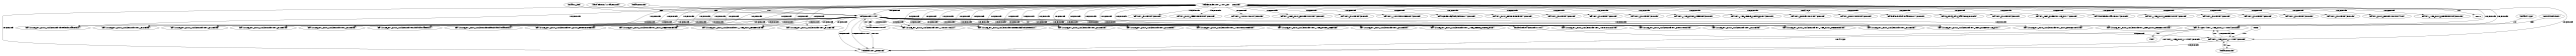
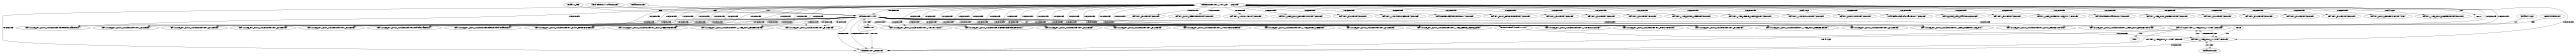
  digraph {
    fontname="Patrick Hand"
    node [fontname="Patrick Hand"]
    edge [fontname="Patrick Hand"]
    n1 [label="(Call,* divXType = (QOMX_VIDEO_PARAM_DIVXTYPE *) paramData)"]
    n2 [label="(Call,(QOMX_VIDEO_PARAM_DIVXTYPE *) paramData)"]
    n3 [label="(Block,)"]
    n4 [label="(MethodReturn,OMX_ERRORTYPE)"]
    n5 [label="(Identifier,paramData)"]
    n6 [label="(Call,paramData == NULL)"]
    n7 [label="(Call,VALIDATE_OMX_PARAM_DATA(paramData, StoreMetaDataInBuffersParams))"]
    n8 [label="(Call,VALIDATE_OMX_PARAM_DATA(paramData, QOMX_ENABLETYPE))"]
    n9 [label="(Call,VALIDATE_OMX_PARAM_DATA(paramData, QOMX_ENABLETYPE))"]
    n10 [label="(Call,VALIDATE_OMX_PARAM_DATA(paramData, QOMX_ENABLETYPE))"]
    n11 [label="(Call,VALIDATE_OMX_PARAM_DATA(paramData, QOMX_ENABLETYPE))"]
    n12 [label="(Call,VALIDATE_OMX_PARAM_DATA(paramData, UseAndroidNativeBufferParams))"]
    n13 [label="(Call,VALIDATE_OMX_PARAM_DATA(paramData, EnableAndroidNativeBuffersParams))"]
    n14 [label="(Call,VALIDATE_OMX_PARAM_DATA(paramData, OMX_PARAM_COMPONENTROLETYPE))"]
    n15 [label="(Call,VALIDATE_OMX_PARAM_DATA(paramData, OMX_PARAM_BUFFERSUPPLIERTYPE))"]
    n16 [label="(Call,VALIDATE_OMX_PARAM_DATA(paramData, OMX_VIDEO_PARAM_PORTFORMATTYPE))"]
    n17 [label="(Call,VALIDATE_OMX_PARAM_DATA(paramData, QOMX_ENABLETYPE))"]
    n18 [label="(Call,VALIDATE_OMX_PARAM_DATA(paramData, PrepareForAdaptivePlaybackParams))"]
    n19 [label="(Call,VALIDATE_OMX_PARAM_DATA(paramData, QOMX_ENABLETYPE))"]
    n20 [label="(Call,VALIDATE_OMX_PARAM_DATA(paramData, QOMX_ENABLETYPE))"]
    n21 [label="(Call,VALIDATE_OMX_PARAM_DATA(paramData, QOMX_INDEXTIMESTAMPREORDER))"]
    n22 [label="(Call,VALIDATE_OMX_PARAM_DATA(paramData, QOMX_VIDEO_CUSTOM_BUFFERSIZE))"]
    n23 [label="(Call,VALIDATE_OMX_PARAM_DATA(paramData, QOMX_ENABLETYPE))"]
    n24 [label="(Call,VALIDATE_OMX_PARAM_DATA(paramData, QOMX_VIDEO_DECODER_PICTURE_ORDER))"]
    n25 [label="(Call,VALIDATE_OMX_PARAM_DATA(paramData, QOMX_INDEXEXTRADATATYPE))"]
    n26 [label="(Call,VALIDATE_OMX_PARAM_DATA(paramData, OMX_PRIORITYMGMTTYPE))"]
-   n27 [label="(Identifier,PORTFORMATTYPE)"]
+   n27 [label="(Identifier,NULL)"]
    n28 [label="(Call,VALIDATE_OMX_PARAM_DATA(paramData, QOMX_ENABLETYPE))"]
    n29 [label="(Call,VALIDATE_OMX_PARAM_DATA(paramData, OMX_VIDEO_PARAM_PROFILELEVELTYPE))"]
    n30 [label="(Call,VALIDATE_OMX_PARAM_DATA(paramData, QOMX_ENABLETYPE))"]
    n31 [label="(Call,VALIDATE_OMX_PARAM_DATA(paramData, OMX_QCOM_PLATFORMPRIVATE_EXTN))"]
    n32 [label="(Call,VALIDATE_OMX_PARAM_DATA(paramData, OMX_PARAM_PORTDEFINITIONTYPE))"]
    n33 [label="(Call,VALIDATE_OMX_PARAM_DATA(paramData, OMX_QCOM_PARAM_PORTDEFINITIONTYPE))"]
    n34 [label="(Call,VALIDATE_OMX_PARAM_DATA(paramData, QOMX_INDEXDOWNSCALAR))"]
-   n35 [label="(ControlStructure,if (paramData == NULL))"]
+   n35 [label="(ControlStructure,if (android == NULL))"]
    n36 [label="(MethodParameterIn,OMX_IN OMX_PTR        paramData)"]
    n37 [label="(Call,(QOMX_ENABLETYPE *)paramData)"]
    n38 [label="(Call,(OMX_PARAM_BUFFERSUPPLIERTYPE*) paramData)"]
    n39 [label="(Call,(QOMX_INDEXDOWNSCALAR*)paramData)"]
    n40 [label="(Call,(OMX_QCOM_PARAM_PORTDEFINITIONTYPE *) paramData)"]
    n41 [label="(Call,(QOMX_ENABLETYPE *)paramData)"]
    n42 [label="(Call,(QOMX_INDEXTIMESTAMPREORDER *)paramData)"]
    n43 [label="(Call,(PrepareForAdaptivePlaybackParams *) paramData)"]
    n44 [label="(Call,(OMX_PARAM_COMPONENTROLETYPE *) paramData)"]
    n45 [label="(Call,(QOMX_ENABLETYPE *)paramData)"]
    n46 [label="(Call,(QOMX_ENABLETYPE *)paramData)"]
    n47 [label="(Call,(QOMX_ENABLETYPE *)paramData)"]
    n48 [label="(Call,(QOMX_VIDEO_CUSTOM_BUFFERSIZE*)paramData)"]
    n49 [label="(Call,(QOMX_VIDEO_DECODER_PICTURE_ORDER *)paramData)"]
-   n50 [label="(Call,(QOMX_PORTDEFINITIONTYPE *) paramData)"]
+   n50 [label="(Call,(QOMX_INDEXEXTRADATATYPE *) paramData)"]
    n51 [label="(Call,(OMX_PRIORITYMGMTTYPE*) paramData)"]
-   n52 [label="(Call,(EnableAndroidNativeBuffersParams *) paramData)"]
+   n52 [label="(Invalid,(EnableAndroidNativeBuffersParams *) paramData)"]
    n53 [label="(Call,use_android_native_buffer(hComp, paramData))"]
    n54 [label="(Call,(QOMX_ENABLETYPE *)paramData)"]
    n55 [label="(Call,(OMX_QCOM_PLATFORMPRIVATE_EXTN *) paramData)"]
    n56 [label="(Call,(StoreMetaDataInBuffersParams *)paramData)"]
    n57 [label="(Call,(OMX_VIDEO_PARAM_PORTFORMATTYPE *)paramData)"]
    n58 [label="(Call,(QOMX_ENABLETYPE *)paramData)"]
    n59 [label="(Call,(QOMX_ENABLETYPE *)paramData)"]
    n60 [label="(Call,(QOMX_ENABLETYPE *)paramData)"]
    n61 [label="(Call,(QOMX_ENABLETYPE *)paramData)"]
    n62 [label="(Call,(OMX_PARAM_PORTDEFINITIONTYPE *) break)"]
    n63 [label="(Call,(OMX_VIDEO_PARAM_PROFILELEVELTYPE*)paramData)"]
    1000110
    n65 [label="(ControlStructure,break;)"]
    n66 [label="(Literal,\"Get Param in Invalid paramData\")"]
    n67 [label="(Identifier,paramData)"]
    n68 [label="(Identifier,divXType)"]
    n69 [label="(Identifier,m_state)"]
    1002451
    n1 -> n2 [label="CFG: "]
    n1 -> n3 [label="AST: "]
    n1 -> n4 [label="DDG: divXType"]
    n1 -> n4 [label="DDG: (QOMX_VIDEO_PARAM_DIVXTYPE *) paramData"]
    n2 -> n1 [label="AST: "]
    n2 -> n1 [label="DDG: paramData"]
    n2 -> n4 [label="DDG: paramData"]
    n2 -> n5 [label="CFG: "]
    n5 -> n2 [label="AST: "]
    n6 -> n4 [label="DDG: NULL"]
    n6 -> n4 [label="DDG: paramData"]
    n6 -> n4 [label="DDG: paramData == NULL"]
    n6 -> n7 [label="DDG: paramData"]
    n6 -> n8 [label="DDG: paramData"]
    n6 -> n9 [label="DDG: paramData"]
    n6 -> n10 [label="DDG: paramData"]
    n6 -> n11 [label="DDG: paramData"]
    n6 -> n12 [label="DDG: paramData"]
    n6 -> n13 [label="DDG: paramData"]
    n6 -> n14 [label="DDG: paramData"]
    n6 -> n15 [label="DDG: paramData"]
    n6 -> n16 [label="DDG: paramData"]
    n6 -> n17 [label="DDG: paramData"]
    n6 -> n18 [label="DDG: paramData"]
    n6 -> n19 [label="DDG: paramData"]
    n6 -> n20 [label="DDG: paramData"]
    n6 -> n21 [label="DDG: paramData"]
    n6 -> n22 [label="DDG: paramData"]
    n6 -> n23 [label="DDG: paramData"]
    n6 -> n24 [label="DDG: paramData"]
    n6 -> n25 [label="DDG: paramData"]
    n6 -> n26 [label="DDG: paramData"]
    n6 -> n27 [label="CFG: "]
    n6 -> n28 [label="DDG: paramData"]
    n6 -> n29 [label="DDG: paramData"]
    n6 -> n30 [label="DDG: paramData"]
    n6 -> n31 [label="DDG: paramData"]
    n6 -> n32 [label="DDG: paramData"]
    n6 -> n33 [label="DDG: paramData"]
    n6 -> n34 [label="DDG: paramData"]
    n6 -> n35 [label="AST: "]
    n27 -> n6 [label="AST: "]
    n35 -> n2 [label="DDG: paramData"]
    n36 -> n2 [label="DDG: paramData"]
    n36 -> n4 [label="DDG: paramData"]
    n36 -> n6 [label="DDG: paramData"]
    n36 -> n7 [label="DDG: paramData"]
    n36 -> n8 [label="DDG: paramData"]
    n36 -> n9 [label="DDG: paramData"]
    n36 -> n10 [label="DDG: paramData"]
    n36 -> n11 [label="DDG: paramData"]
    n36 -> n12 [label="DDG: paramData"]
    n36 -> n13 [label="DDG: paramData"]
    n36 -> n14 [label="DDG: paramData"]
    n36 -> n15 [label="DDG: paramData"]
    n36 -> n16 [label="DDG: paramData"]
    n36 -> n17 [label="DDG: paramData"]
    n36 -> n18 [label="DDG: paramData"]
    n36 -> n19 [label="DDG: paramData"]
    n36 -> n20 [label="DDG: paramData"]
    n36 -> n21 [label="DDG: paramData"]
    n36 -> n22 [label="DDG: paramData"]
    n36 -> n23 [label="DDG: paramData"]
    n36 -> n24 [label="DDG: paramData"]
    n36 -> n25 [label="DDG: paramData"]
    n36 -> n26 [label="DDG: paramData"]
    n36 -> n28 [label="DDG: paramData"]
    n36 -> n29 [label="DDG: paramData"]
    n36 -> n30 [label="DDG: paramData"]
    n36 -> n31 [label="DDG: paramData"]
    n36 -> n32 [label="DDG: paramData"]
    n36 -> n33 [label="DDG: paramData"]
    n36 -> n34 [label="DDG: paramData"]
    n36 -> n37 [label="DDG: paramData"]
    n36 -> n38 [label="DDG: paramData"]
    n36 -> n39 [label="DDG: paramData"]
    n36 -> n40 [label="DDG: paramData"]
    n36 -> n41 [label="DDG: paramData"]
    n36 -> n42 [label="DDG: paramData"]
    n36 -> n43 [label="DDG: paramData"]
    n36 -> n44 [label="DDG: paramData"]
    n36 -> n45 [label="DDG: paramData"]
    n36 -> n46 [label="DDG: paramData"]
    n36 -> n47 [label="DDG: paramData"]
    n36 -> n48 [label="DDG: paramData"]
    n36 -> n49 [label="DDG: paramData"]
    n36 -> n50 [label="DDG: paramData"]
    n36 -> n51 [label="DDG: divXType"]
    n36 -> n52 [label="DDG: paramData"]
    n36 -> n53 [label="DDG: paramData"]
    n36 -> n54 [label="DDG: paramData"]
    n36 -> n55 [label="DDG: paramData"]
    n36 -> n56 [label="DDG: paramData"]
    n36 -> n57 [label="DDG: paramData"]
    n36 -> n58 [label="DDG: paramData"]
    n36 -> n59 [label="DDG: paramData"]
    n36 -> n60 [label="DDG: paramData"]
    n36 -> n61 [label="DDG: paramData"]
    n36 -> n62 [label="DDG: paramData"]
-   n36 -> n63 [label="DDG: paramData"]
+   n36 -> n63 [label="DDG: divXType"]
    n36 -> 1000110 [label="AST: "]
    n65 -> n1 [label="CFG: "]
    n66 -> n6 [label="CFG: "]
    n67 -> n6 [label="AST: "]
    n68 -> n1 [label="AST: "]
    n69 -> n6 [label="CFG: "]
    1002451 -> n2 [label="AST: "]
  }
